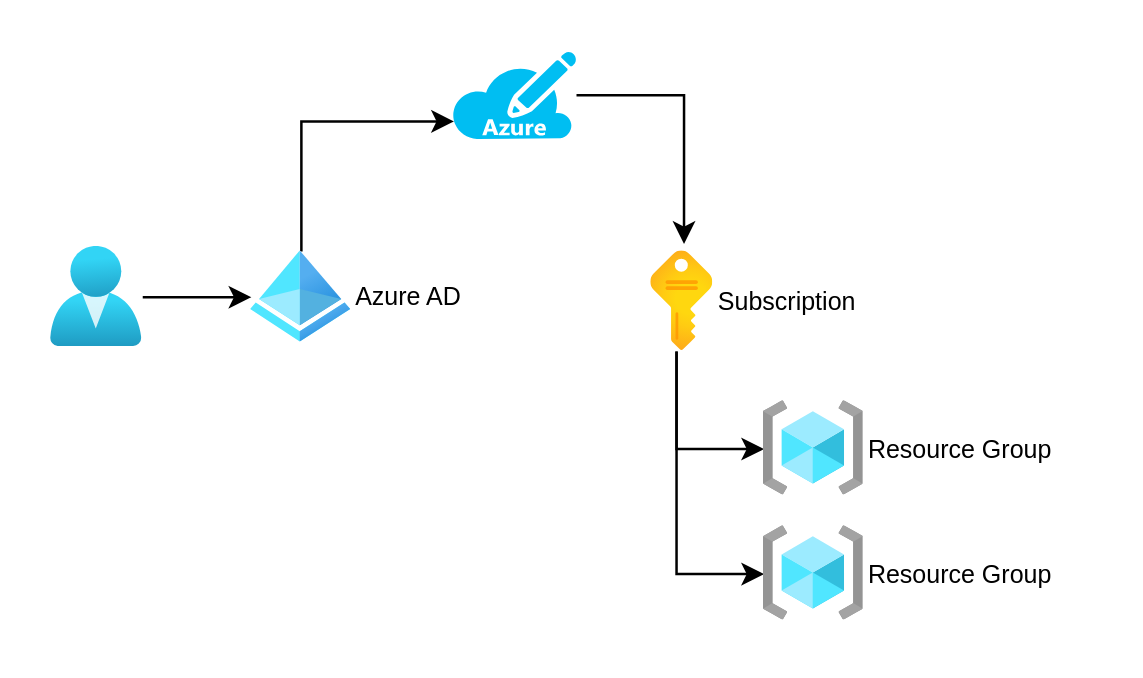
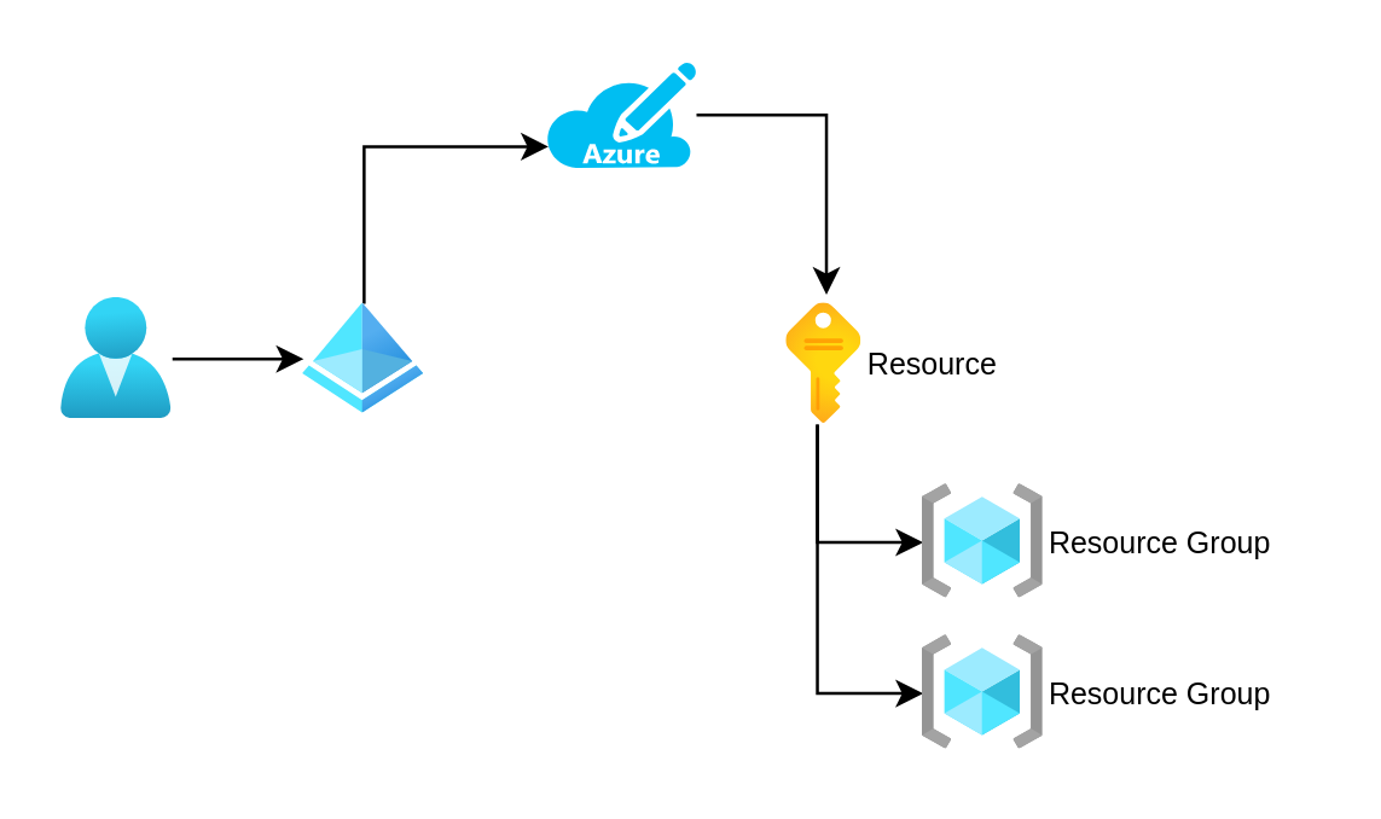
  <mxCell id="0" />
  <mxCell id="1" parent="0" />
  <mxCell id="2" style="edgeStyle=orthogonalEdgeStyle;rounded=0;orthogonalLoop=1;jettySize=auto;html=1;fontSize=10;" edge="1" parent="1" source="4" target="5"><mxGeometry relative="1" as="geometry"><Array as="points"><mxPoint x="270" y="179" /></Array></mxGeometry></mxCell>
  <mxCell id="3" style="edgeStyle=orthogonalEdgeStyle;rounded=0;orthogonalLoop=1;jettySize=auto;html=1;fontSize=10;" edge="1" parent="1" source="4" target="8"><mxGeometry relative="1" as="geometry"><Array as="points"><mxPoint x="270" y="229" /></Array></mxGeometry></mxCell>
  <mxCell id="4" value="" style="aspect=fixed;html=1;points=[];align=center;image;fontSize=12;image=img/lib/azure2/general/Subscriptions.svg;" vertex="1" parent="1"><mxGeometry x="260" y="100" width="24.79" height="40" as="geometry" /></mxCell>
  <mxCell id="5" value="&lt;br&gt;" style="aspect=fixed;html=1;points=[];align=center;image;fontSize=12;image=img/lib/azure2/general/Resource_Groups.svg;" vertex="1" parent="1"><mxGeometry x="305" y="160" width="40" height="37.65" as="geometry" /></mxCell>
- <mxCell id="6" value="Subscription" style="text;html=1;strokeColor=none;fillColor=none;align=left;verticalAlign=middle;whiteSpace=wrap;rounded=0;fontSize=10;" vertex="1" parent="1"><mxGeometry x="284.79" y="110" width="70" height="20" as="geometry" /></mxCell>
+ <mxCell id="6" value="Resource" style="text;html=1;strokeColor=none;fillColor=none;align=left;verticalAlign=middle;whiteSpace=wrap;rounded=0;fontSize=10;" vertex="1" parent="1"><mxGeometry x="284.79" y="110" width="70" height="20" as="geometry" /></mxCell>
  <mxCell id="7" value="Resource Group" style="text;html=1;strokeColor=none;fillColor=none;align=left;verticalAlign=middle;whiteSpace=wrap;rounded=0;fontSize=10;" vertex="1" parent="1"><mxGeometry x="345" y="168.83" width="90" height="20" as="geometry" /></mxCell>
  <mxCell id="8" value="&lt;br&gt;" style="aspect=fixed;html=1;points=[];align=center;image;fontSize=12;image=img/lib/azure2/general/Resource_Groups.svg;" vertex="1" parent="1"><mxGeometry x="305" y="210" width="40" height="37.65" as="geometry" /></mxCell>
  <mxCell id="9" value="Resource Group" style="text;html=1;strokeColor=none;fillColor=none;align=left;verticalAlign=middle;whiteSpace=wrap;rounded=0;fontSize=10;" vertex="1" parent="1"><mxGeometry x="345" y="218.83" width="90" height="20" as="geometry" /></mxCell>
  <mxCell id="10" style="edgeStyle=orthogonalEdgeStyle;rounded=0;orthogonalLoop=1;jettySize=auto;html=1;entryX=0.02;entryY=0.8;entryDx=0;entryDy=0;entryPerimeter=0;fontSize=10;" edge="1" parent="1" source="11" target="14"><mxGeometry relative="1" as="geometry"><Array as="points"><mxPoint x="120" y="48" /></Array></mxGeometry></mxCell>
  <mxCell id="11" value="" style="aspect=fixed;html=1;points=[];align=center;image;fontSize=12;image=img/lib/azure2/identity/Azure_Active_Directory.svg;" vertex="1" parent="1"><mxGeometry x="100" y="100" width="40" height="36.57" as="geometry" /></mxCell>
- <mxCell id="12" value="Azure AD" style="text;html=1;strokeColor=none;fillColor=none;align=left;verticalAlign=middle;whiteSpace=wrap;rounded=0;fontSize=10;" vertex="1" parent="1"><mxGeometry x="140" y="108.28" width="70" height="20" as="geometry" /></mxCell>
  <mxCell id="13" style="edgeStyle=orthogonalEdgeStyle;rounded=0;orthogonalLoop=1;jettySize=auto;html=1;entryX=0.524;entryY=-0.075;entryDx=0;entryDy=0;entryPerimeter=0;fontSize=10;" edge="1" parent="1" source="14" target="4"><mxGeometry relative="1" as="geometry" /></mxCell>
  <mxCell id="14" value="" style="verticalLabelPosition=bottom;html=1;verticalAlign=top;align=center;strokeColor=none;fillColor=#00BEF2;shape=mxgraph.azure.azure_subscription;fontSize=10;" vertex="1" parent="1"><mxGeometry x="180" y="20" width="50" height="35" as="geometry" /></mxCell>
  <mxCell id="15" style="edgeStyle=orthogonalEdgeStyle;rounded=0;orthogonalLoop=1;jettySize=auto;html=1;fontSize=10;" edge="1" parent="1" source="16" target="11"><mxGeometry relative="1" as="geometry" /></mxCell>
  <mxCell id="16" value="" style="aspect=fixed;html=1;points=[];align=center;image;fontSize=12;image=img/lib/azure2/identity/Users.svg;" vertex="1" parent="1"><mxGeometry x="20" y="98.28" width="36.57" height="40" as="geometry" /></mxCell>
